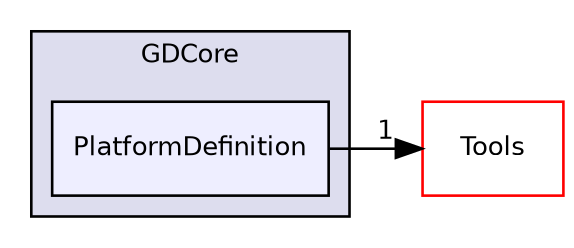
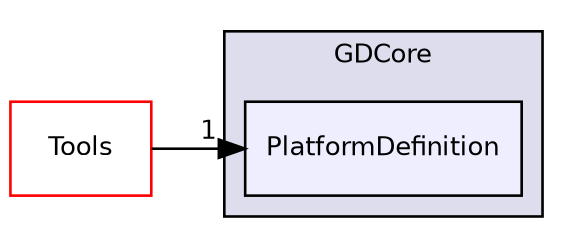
  digraph {
    compound=true
    rankdir=LR
    node [fontname=Helvetica fontsize=10 shape=box style=filled]
    n1 [fillcolor="#eeeeff" label=PlatformDefinition pencolor=black]
    n2 [color=red fillcolor=white label=Tools]
    subgraph cluster_1 {
      bgcolor="#ddddee"
      fontname=Helvetica
      fontsize=10
      label=GDCore
      pencolor=black
      n1
    }
-   n1 -> n2 [headlabel=1 labeldistance=1.5 labelfontname=Helvetica labelfontsize=10]
+   n2 -> n1 [headlabel=1 labeldistance=1.5 labelfontname=Helvetica labelfontsize=10]
  }
